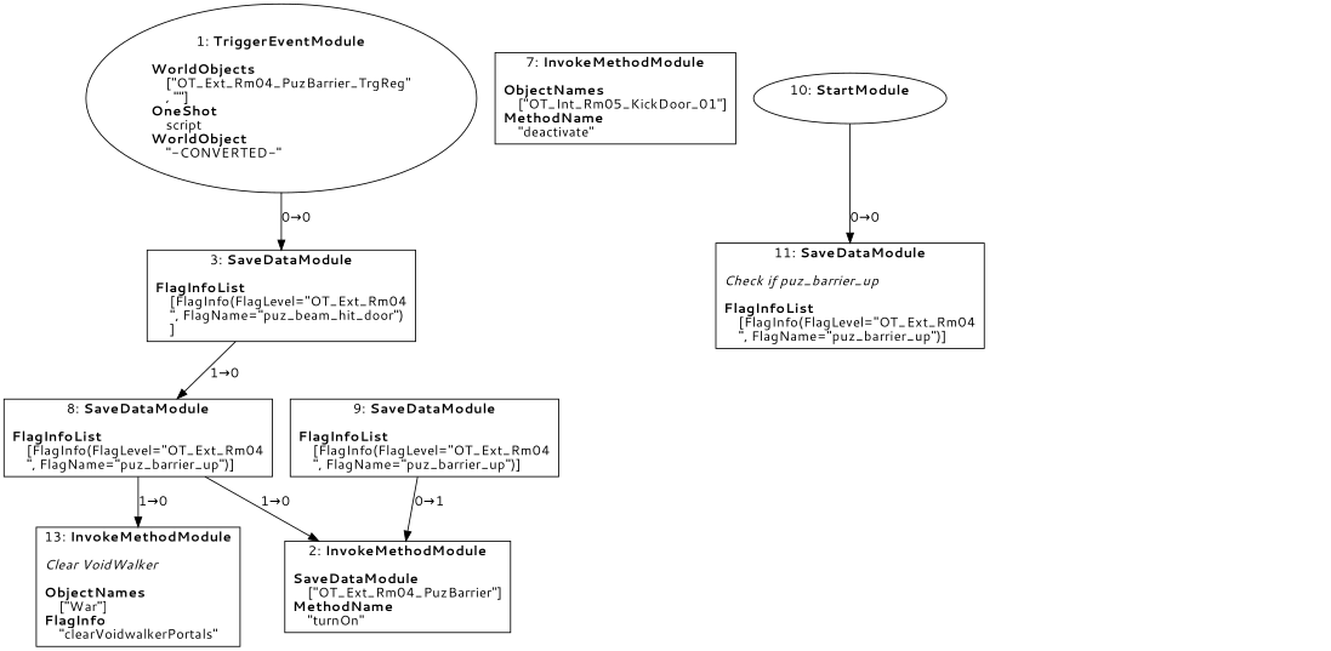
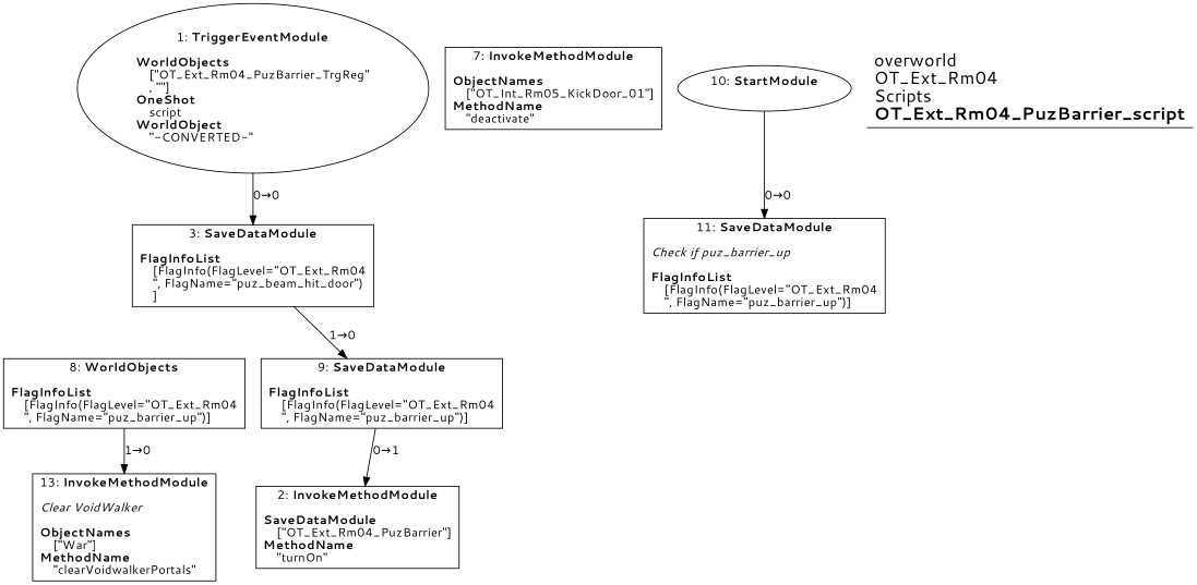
  digraph {
    fontname="Segoe UI"
    splines=spline
    node [fontname="Segoe UI" shape=box]
    edge [fontname="Segoe UI"]
    n1 [label=<1: <b>TriggerEventModule</b><br/><br/><b>WorldObjects</b><br align="left"/>    [&quot;OT_Ext_Rm04_PuzBarrier_TrgReg&quot;<br align="left"/>    , &quot;&quot;]<br align="left"/><b>OneShot</b><br align="left"/>    script<br align="left"/><b>WorldObject</b><br align="left"/>    &quot;-CONVERTED-&quot;<br align="left"/>> shape=oval]
    n2 [label=<3: <b>SaveDataModule</b><br/><br/><b>FlagInfoList</b><br align="left"/>    [FlagInfo(FlagLevel=&quot;OT_Ext_Rm04<br align="left"/>    &quot;, FlagName=&quot;puz_beam_hit_door&quot;)<br align="left"/>    ]<br align="left"/>>]
-   n3 [label=<8: <b>SaveDataModule</b><br/><br/><b>FlagInfoList</b><br align="left"/>    [FlagInfo(FlagLevel=&quot;OT_Ext_Rm04<br align="left"/>    &quot;, FlagName=&quot;puz_barrier_up&quot;)]<br align="left"/>>]
+   n3 [label=<8: <b>WorldObjects</b><br/><br/><b>FlagInfoList</b><br align="left"/>    [FlagInfo(FlagLevel=&quot;OT_Ext_Rm04<br align="left"/>    &quot;, FlagName=&quot;puz_barrier_up&quot;)]<br align="left"/>>]
    n4 [label=<2: <b>InvokeMethodModule</b><br/><br/><b>SaveDataModule</b><br align="left"/>    [&quot;OT_Ext_Rm04_PuzBarrier&quot;]<br align="left"/><b>MethodName</b><br align="left"/>    &quot;turnOn&quot;<br align="left"/>>]
-   n5 [label=<13: <b>InvokeMethodModule</b><br/><br/><i>Clear VoidWalker<br align="left"/></i><br align="left"/><b>ObjectNames</b><br align="left"/>    [&quot;War&quot;]<br align="left"/><b>FlagInfo</b><br align="left"/>    &quot;clearVoidwalkerPortals&quot;<br align="left"/>>]
+   n5 [label=<13: <b>InvokeMethodModule</b><br/><br/><i>Clear VoidWalker<br align="left"/></i><br align="left"/><b>ObjectNames</b><br align="left"/>    [&quot;War&quot;]<br align="left"/><b>MethodName</b><br align="left"/>    &quot;clearVoidwalkerPortals&quot;<br align="left"/>>]
    n6 [label=<9: <b>SaveDataModule</b><br/><br/><b>FlagInfoList</b><br align="left"/>    [FlagInfo(FlagLevel=&quot;OT_Ext_Rm04<br align="left"/>    &quot;, FlagName=&quot;puz_barrier_up&quot;)]<br align="left"/>>]
    n7 [label=<7: <b>InvokeMethodModule</b><br/><br/><b>ObjectNames</b><br align="left"/>    [&quot;OT_Int_Rm05_KickDoor_01&quot;]<br align="left"/><b>MethodName</b><br align="left"/>    &quot;deactivate&quot;<br align="left"/>>]
    n8 [label=<10: <b>StartModule</b><br/><br/>> shape=oval]
    n9 [label=<11: <b>SaveDataModule</b><br/><br/><i>Check if puz_barrier_up<br align="left"/></i><br align="left"/><b>FlagInfoList</b><br align="left"/>    [FlagInfo(FlagLevel=&quot;OT_Ext_Rm04<br align="left"/>    &quot;, FlagName=&quot;puz_barrier_up&quot;)]<br align="left"/>>]
+   n10 [label=<<font point-size="20">overworld<br align="left"/>OT_Ext_Rm04<br align="left"/>Scripts<br align="left"/><b>OT_Ext_Rm04_PuzBarrier_script</b><br align="left"/></font>> shape=underline]
    n1 -> n2 [label="0→0"]
-   n2 -> n3 [label="1→0"]
-   n3 -> n4 [label="1→0"]
+   n2 -> n6 [label="1→0"]
    n3 -> n5 [label="1→0"]
    n6 -> n4 [label="0→1"]
    n8 -> n9 [label="0→0"]
  }
